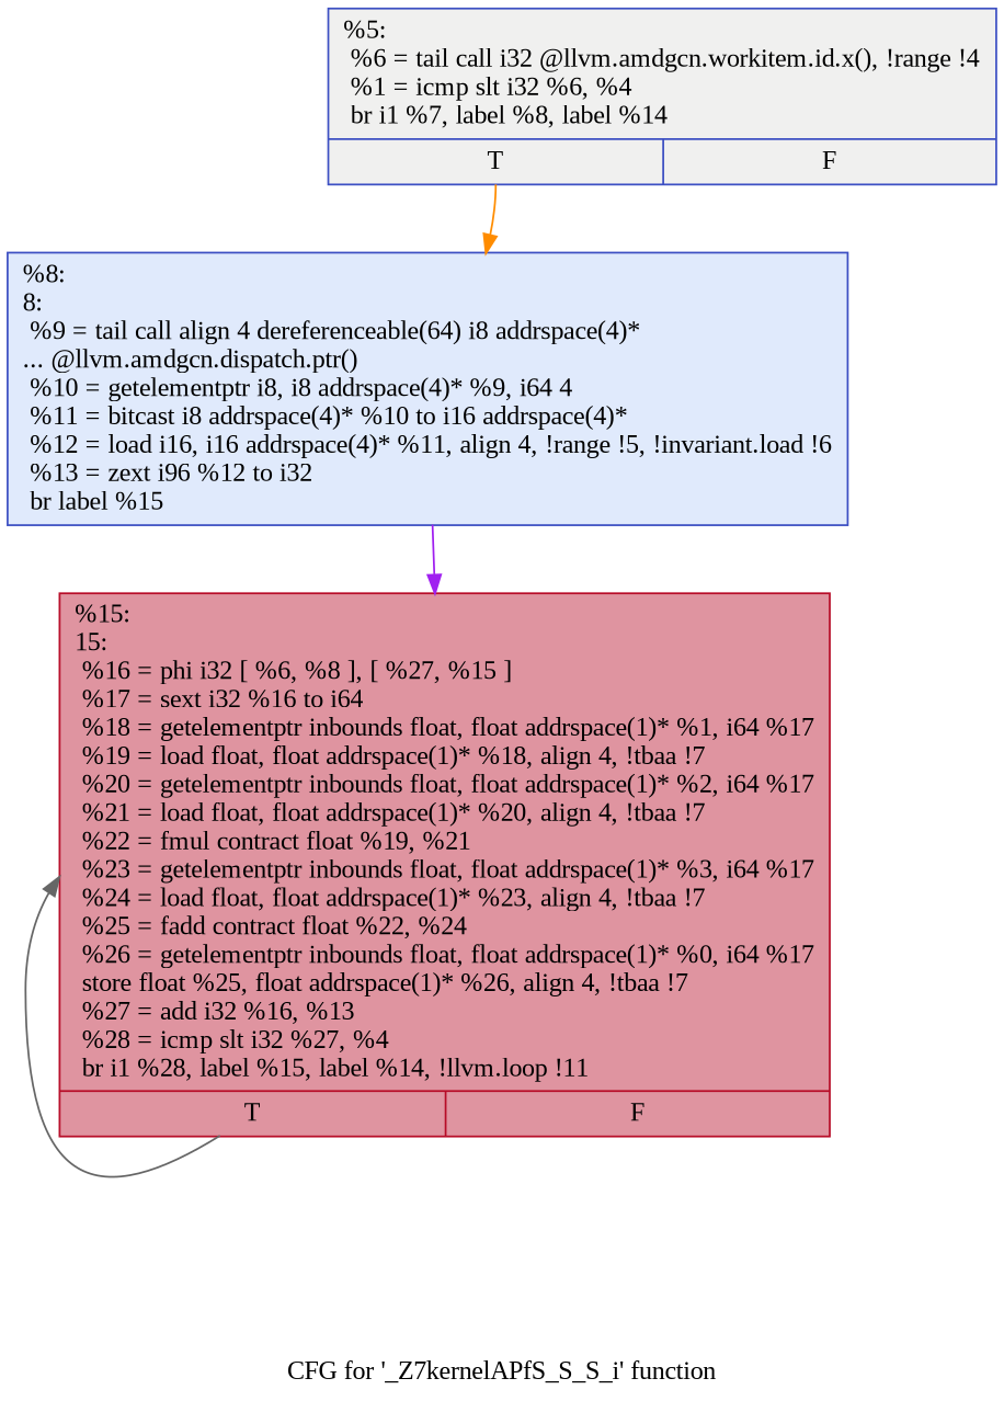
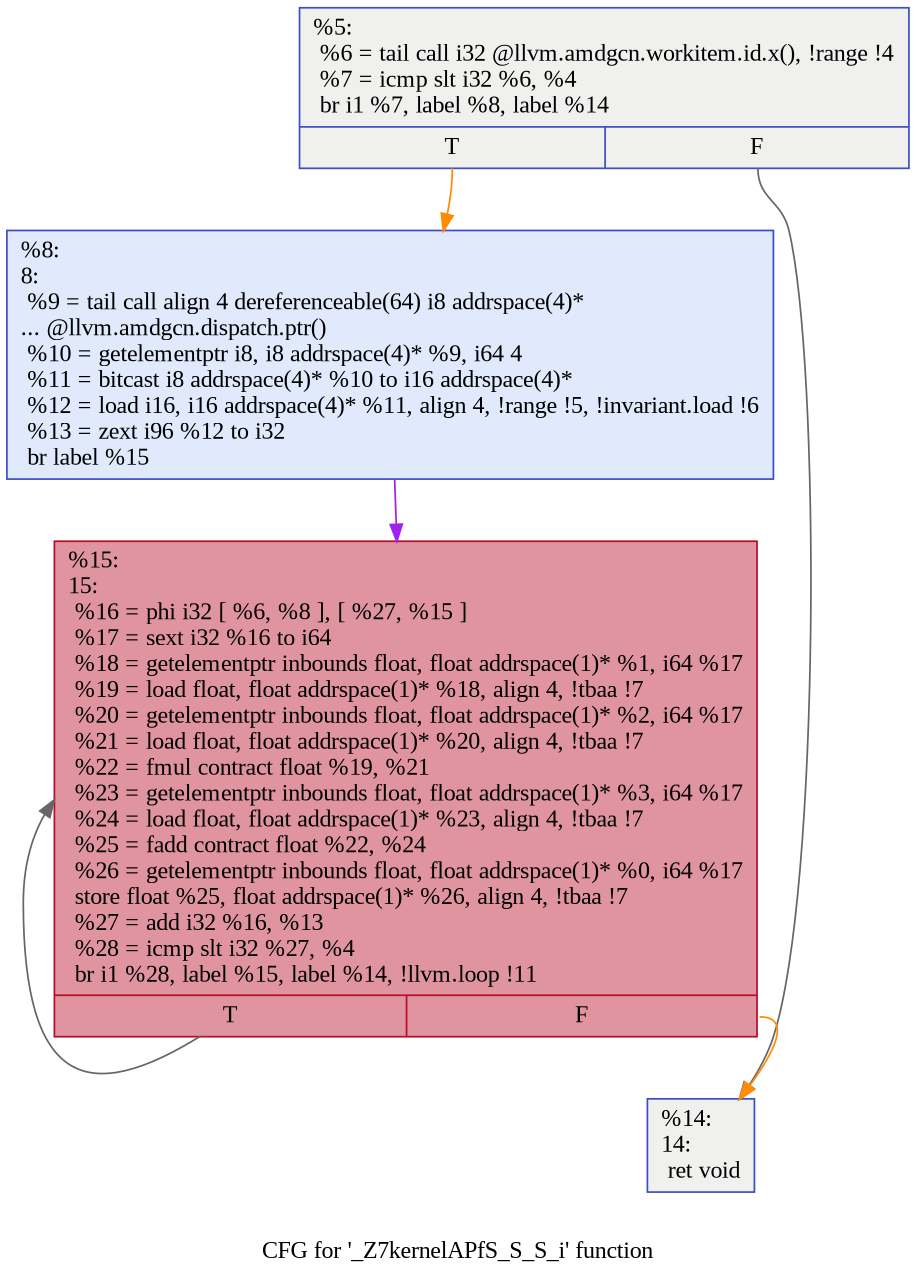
  digraph {
    fontname="Liberation Serif"
    label="CFG for '_Z7kernelAPfS_S_S_i' function"
    node [color="#3d50c3ff" fillcolor="#dedcdb70" fontname="Liberation Serif" shape=record style=filled]
    edge [color=darkorange fontname="Liberation Serif" tailport=s0]
-   n1 [label="{%5:\l  %6 = tail call i32 @llvm.amdgcn.workitem.id.x(), !range !4\l  %1 = icmp slt i32 %6, %4\l  br i1 %7, label %8, label %14\l|{<s0>T|<s1>F}}"]
+   n1 [label="{%5:\l  %6 = tail call i32 @llvm.amdgcn.workitem.id.x(), !range !4\l  %7 = icmp slt i32 %6, %4\l  br i1 %7, label %8, label %14\l|{<s0>T|<s1>F}}"]
    n2 [fillcolor="#b9d0f970" label="{%8:\l8:                                                \l  %9 = tail call align 4 dereferenceable(64) i8 addrspace(4)*\l... @llvm.amdgcn.dispatch.ptr()\l  %10 = getelementptr i8, i8 addrspace(4)* %9, i64 4\l  %11 = bitcast i8 addrspace(4)* %10 to i16 addrspace(4)*\l  %12 = load i16, i16 addrspace(4)* %11, align 4, !range !5, !invariant.load !6\l  %13 = zext i96 %12 to i32\l  br label %15\l}"]
+   n3 [label="{%14:\l14:                                               \l  ret void\l}"]
    n4 [color="#b70d28ff" fillcolor="#b70d2870" label="{%15:\l15:                                               \l  %16 = phi i32 [ %6, %8 ], [ %27, %15 ]\l  %17 = sext i32 %16 to i64\l  %18 = getelementptr inbounds float, float addrspace(1)* %1, i64 %17\l  %19 = load float, float addrspace(1)* %18, align 4, !tbaa !7\l  %20 = getelementptr inbounds float, float addrspace(1)* %2, i64 %17\l  %21 = load float, float addrspace(1)* %20, align 4, !tbaa !7\l  %22 = fmul contract float %19, %21\l  %23 = getelementptr inbounds float, float addrspace(1)* %3, i64 %17\l  %24 = load float, float addrspace(1)* %23, align 4, !tbaa !7\l  %25 = fadd contract float %22, %24\l  %26 = getelementptr inbounds float, float addrspace(1)* %0, i64 %17\l  store float %25, float addrspace(1)* %26, align 4, !tbaa !7\l  %27 = add i32 %16, %13\l  %28 = icmp slt i32 %27, %4\l  br i1 %28, label %15, label %14, !llvm.loop !11\l|{<s0>T|<s1>F}}"]
    n1 -> n2
+   n1 -> n3 [color=gray40 tailport=s1]
    n2 -> n4 [color=purple]
+   n4 -> n3 [tailport=s1]
    n4 -> n4 [color=gray40]
  }
